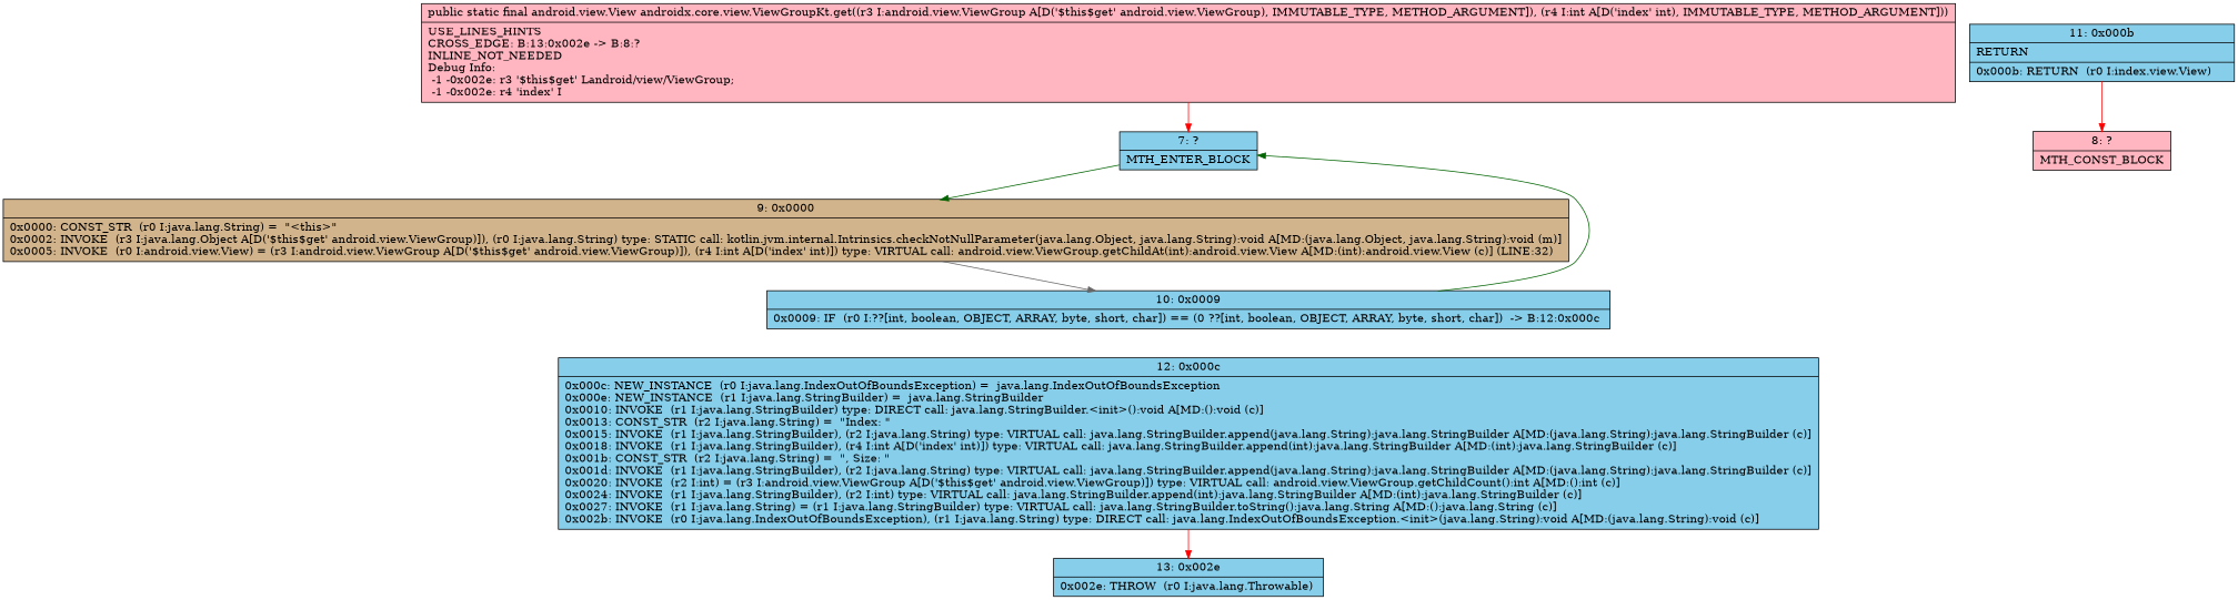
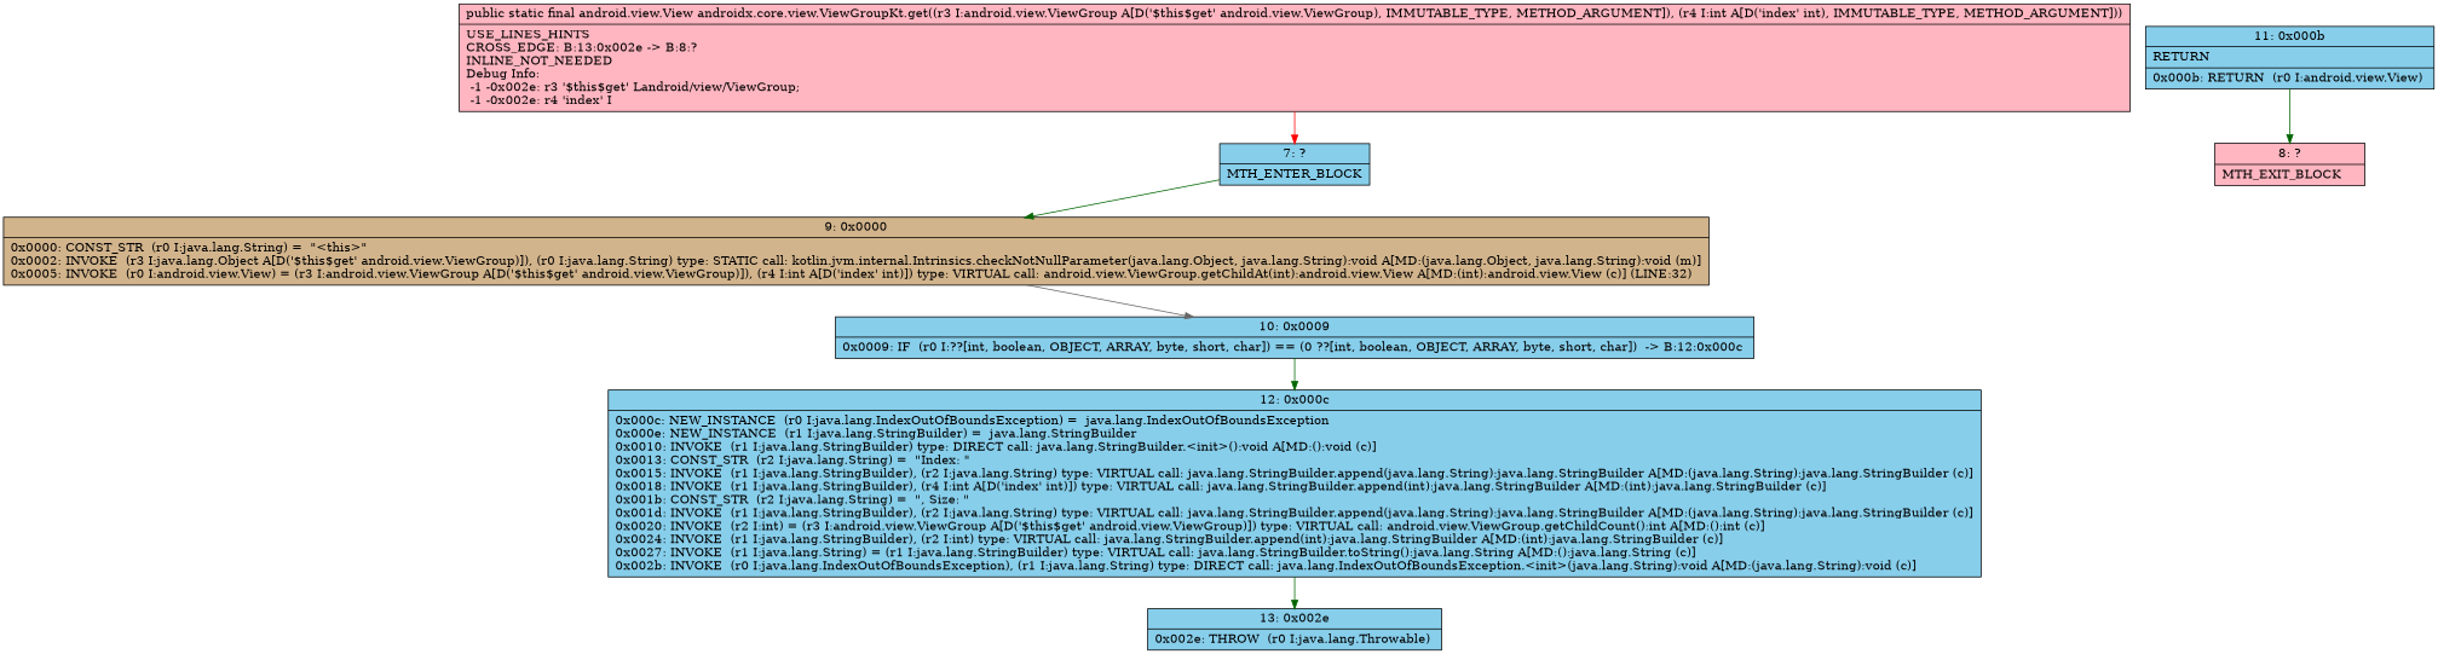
  digraph {
    node [fillcolor=skyblue shape=record style=filled]
    edge [color=red]
    n1 [label="{7\:\ ?|MTH_ENTER_BLOCK\l}"]
    n2 [fillcolor=tan label="{9\:\ 0x0000|0x0000: CONST_STR  (r0 I:java.lang.String) =  \"\<this\>\" \l0x0002: INVOKE  (r3 I:java.lang.Object A[D('$this$get' android.view.ViewGroup)]), (r0 I:java.lang.String) type: STATIC call: kotlin.jvm.internal.Intrinsics.checkNotNullParameter(java.lang.Object, java.lang.String):void A[MD:(java.lang.Object, java.lang.String):void (m)]\l0x0005: INVOKE  (r0 I:android.view.View) = (r3 I:android.view.ViewGroup A[D('$this$get' android.view.ViewGroup)]), (r4 I:int A[D('index' int)]) type: VIRTUAL call: android.view.ViewGroup.getChildAt(int):android.view.View A[MD:(int):android.view.View (c)] (LINE:32)\l}"]
    n3 [label="{10\:\ 0x0009|0x0009: IF  (r0 I:??[int, boolean, OBJECT, ARRAY, byte, short, char]) == (0 ??[int, boolean, OBJECT, ARRAY, byte, short, char])  \-\> B:12:0x000c \l}"]
    n4 [label="{12\:\ 0x000c|0x000c: NEW_INSTANCE  (r0 I:java.lang.IndexOutOfBoundsException) =  java.lang.IndexOutOfBoundsException \l0x000e: NEW_INSTANCE  (r1 I:java.lang.StringBuilder) =  java.lang.StringBuilder \l0x0010: INVOKE  (r1 I:java.lang.StringBuilder) type: DIRECT call: java.lang.StringBuilder.\<init\>():void A[MD:():void (c)]\l0x0013: CONST_STR  (r2 I:java.lang.String) =  \"Index: \" \l0x0015: INVOKE  (r1 I:java.lang.StringBuilder), (r2 I:java.lang.String) type: VIRTUAL call: java.lang.StringBuilder.append(java.lang.String):java.lang.StringBuilder A[MD:(java.lang.String):java.lang.StringBuilder (c)]\l0x0018: INVOKE  (r1 I:java.lang.StringBuilder), (r4 I:int A[D('index' int)]) type: VIRTUAL call: java.lang.StringBuilder.append(int):java.lang.StringBuilder A[MD:(int):java.lang.StringBuilder (c)]\l0x001b: CONST_STR  (r2 I:java.lang.String) =  \", Size: \" \l0x001d: INVOKE  (r1 I:java.lang.StringBuilder), (r2 I:java.lang.String) type: VIRTUAL call: java.lang.StringBuilder.append(java.lang.String):java.lang.StringBuilder A[MD:(java.lang.String):java.lang.StringBuilder (c)]\l0x0020: INVOKE  (r2 I:int) = (r3 I:android.view.ViewGroup A[D('$this$get' android.view.ViewGroup)]) type: VIRTUAL call: android.view.ViewGroup.getChildCount():int A[MD:():int (c)]\l0x0024: INVOKE  (r1 I:java.lang.StringBuilder), (r2 I:int) type: VIRTUAL call: java.lang.StringBuilder.append(int):java.lang.StringBuilder A[MD:(int):java.lang.StringBuilder (c)]\l0x0027: INVOKE  (r1 I:java.lang.String) = (r1 I:java.lang.StringBuilder) type: VIRTUAL call: java.lang.StringBuilder.toString():java.lang.String A[MD:():java.lang.String (c)]\l0x002b: INVOKE  (r0 I:java.lang.IndexOutOfBoundsException), (r1 I:java.lang.String) type: DIRECT call: java.lang.IndexOutOfBoundsException.\<init\>(java.lang.String):void A[MD:(java.lang.String):void (c)]\l}"]
-   n5 [label="{11\:\ 0x000b|RETURN\l|0x000b: RETURN  (r0 I:index.view.View) \l}"]
-   n6 [fillcolor=lightpink label="{8\:\ ?|MTH_CONST_BLOCK\l}"]
+   n5 [label="{11\:\ 0x000b|RETURN\l|0x000b: RETURN  (r0 I:android.view.View) \l}"]
+   n6 [fillcolor=lightpink label="{8\:\ ?|MTH_EXIT_BLOCK\l}"]
    n7 [label="{13\:\ 0x002e|0x002e: THROW  (r0 I:java.lang.Throwable) \l}"]
    n8 [fillcolor=lightpink label="{public static final android.view.View androidx.core.view.ViewGroupKt.get((r3 I:android.view.ViewGroup A[D('$this$get' android.view.ViewGroup), IMMUTABLE_TYPE, METHOD_ARGUMENT]), (r4 I:int A[D('index' int), IMMUTABLE_TYPE, METHOD_ARGUMENT]))  | USE_LINES_HINTS\lCROSS_EDGE: B:13:0x002e \-\> B:8:?\lINLINE_NOT_NEEDED\lDebug Info:\l  \-1 \-0x002e: r3 '$this$get' Landroid\/view\/ViewGroup;\l  \-1 \-0x002e: r4 'index' I\l}"]
    n1 -> n2 [color=darkgreen]
    n2 -> n3 [color=gray40]
-   n3 -> n1 [color=darkgreen]
-   n4 -> n7
-   n5 -> n6
+   n3 -> n4 [color=darkgreen]
+   n4 -> n7 [color=darkgreen]
+   n5 -> n6 [color=darkgreen]
    n8 -> n1
  }
